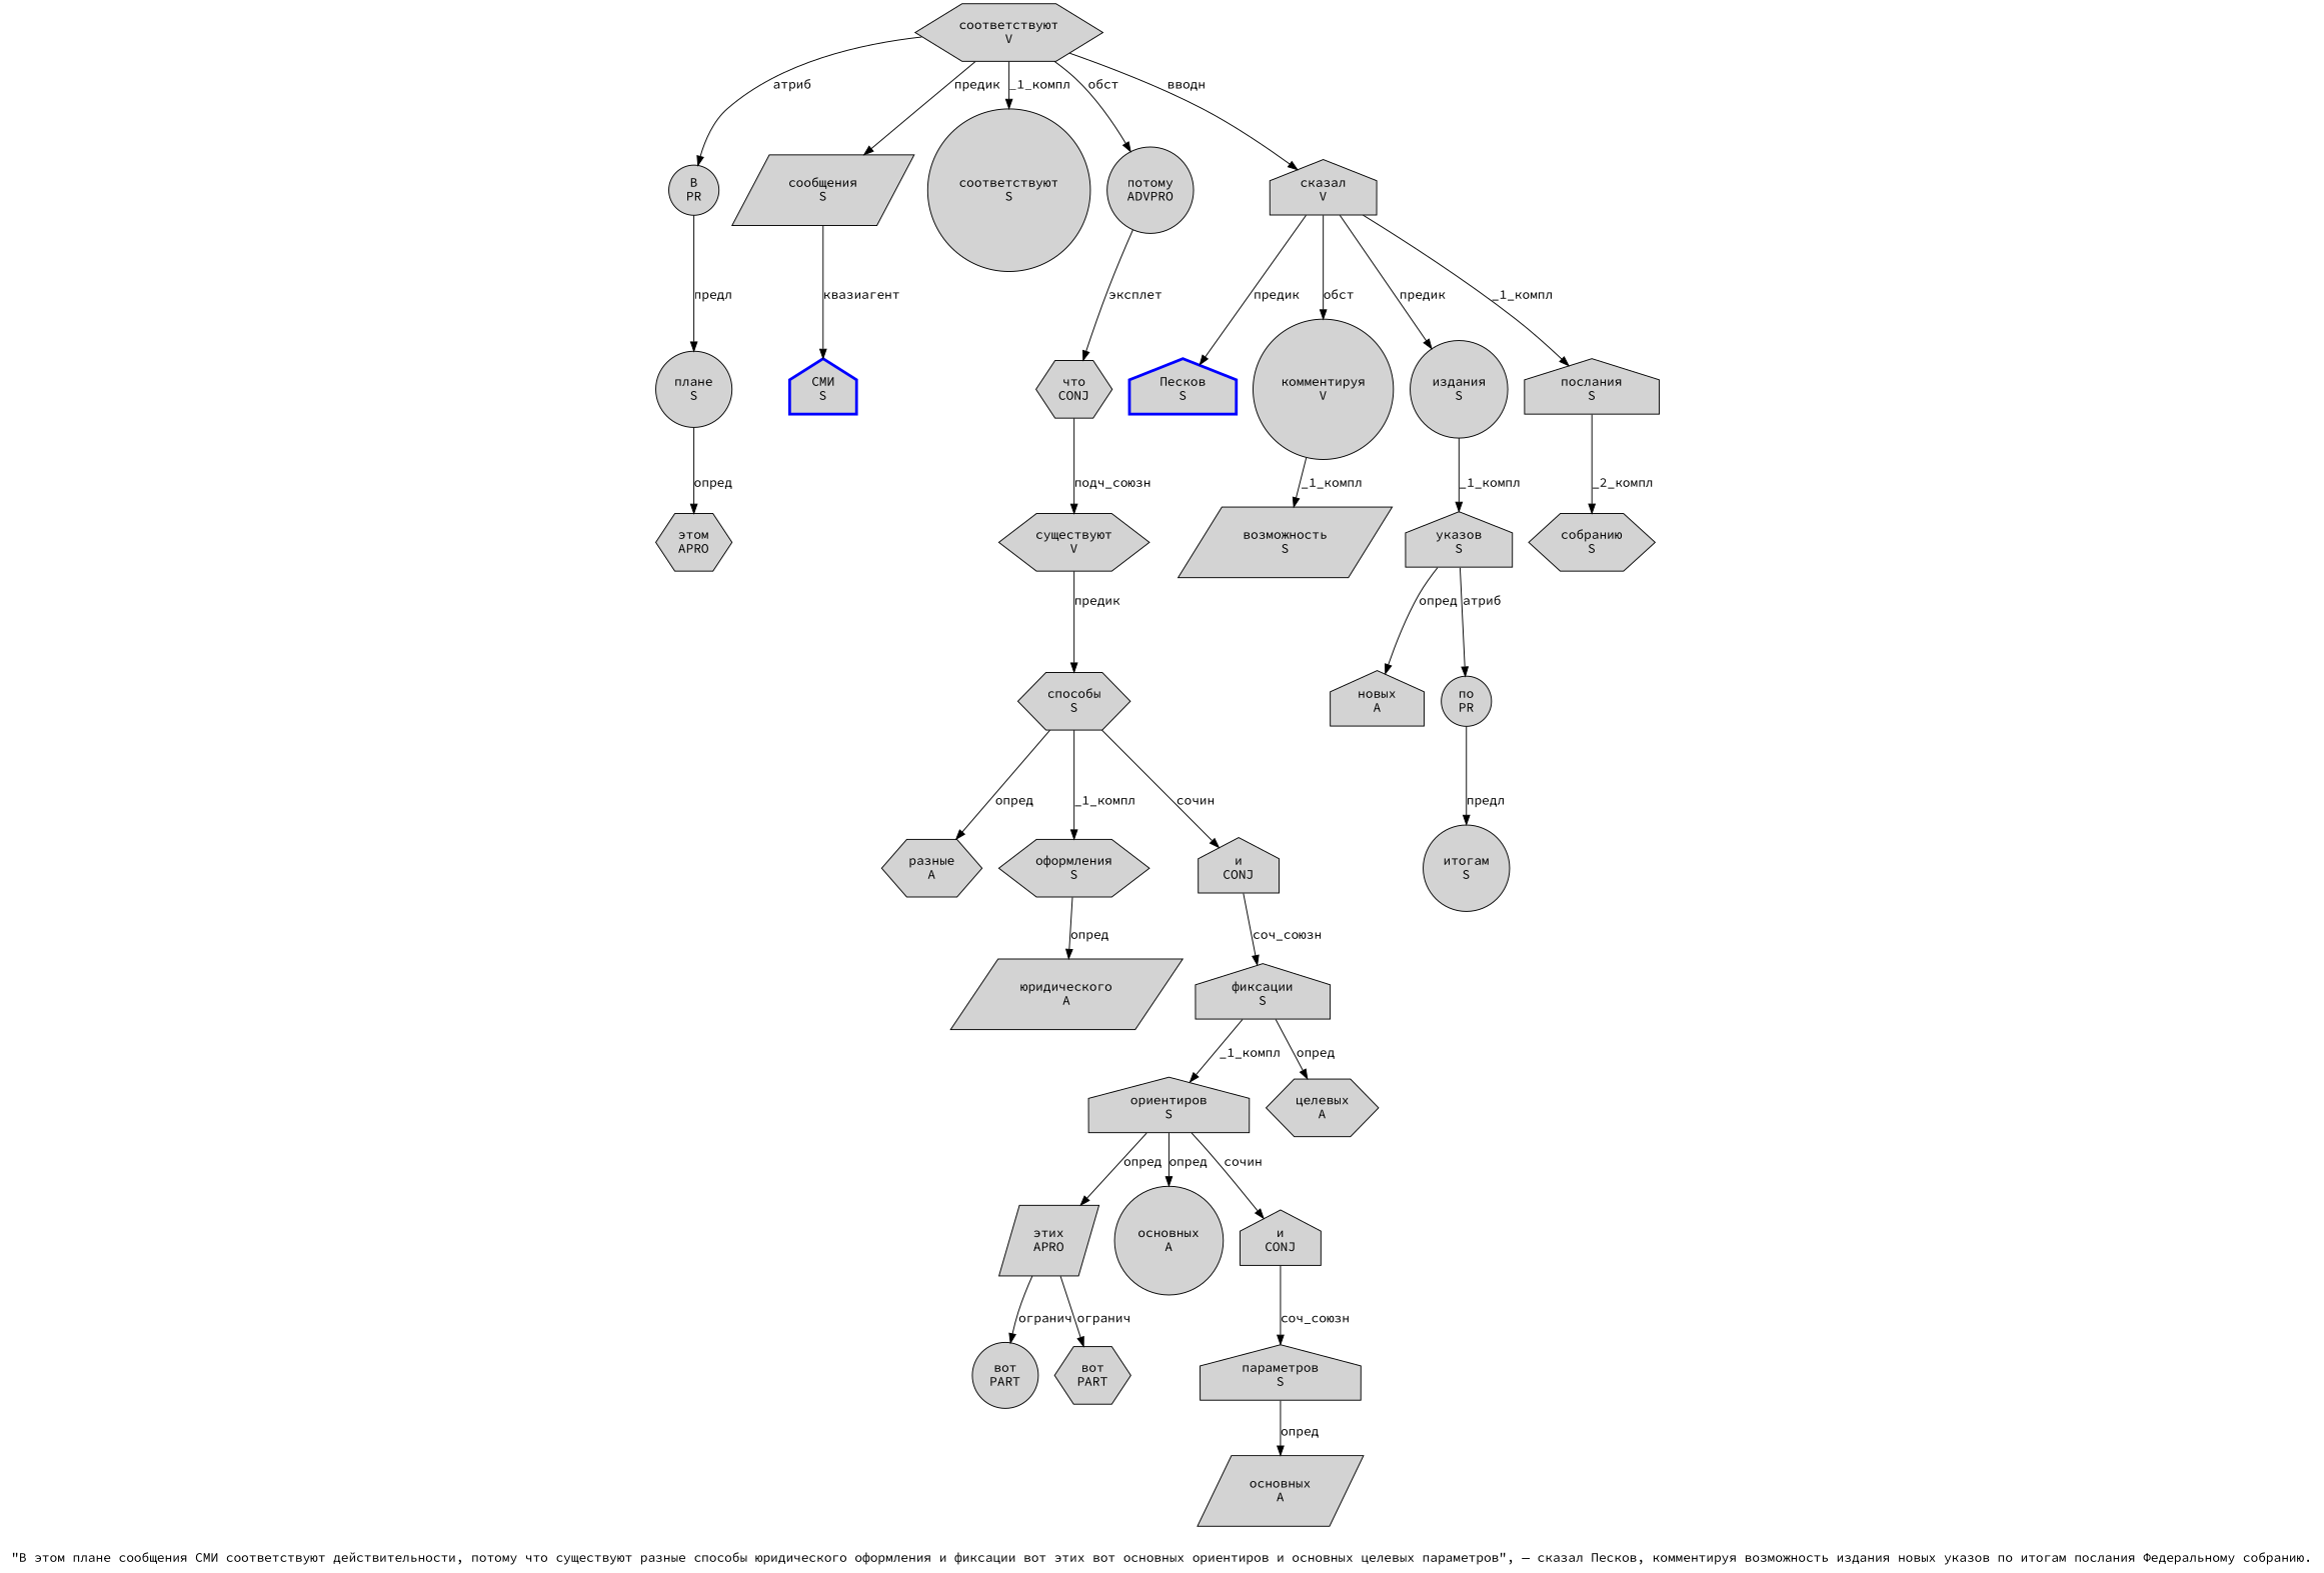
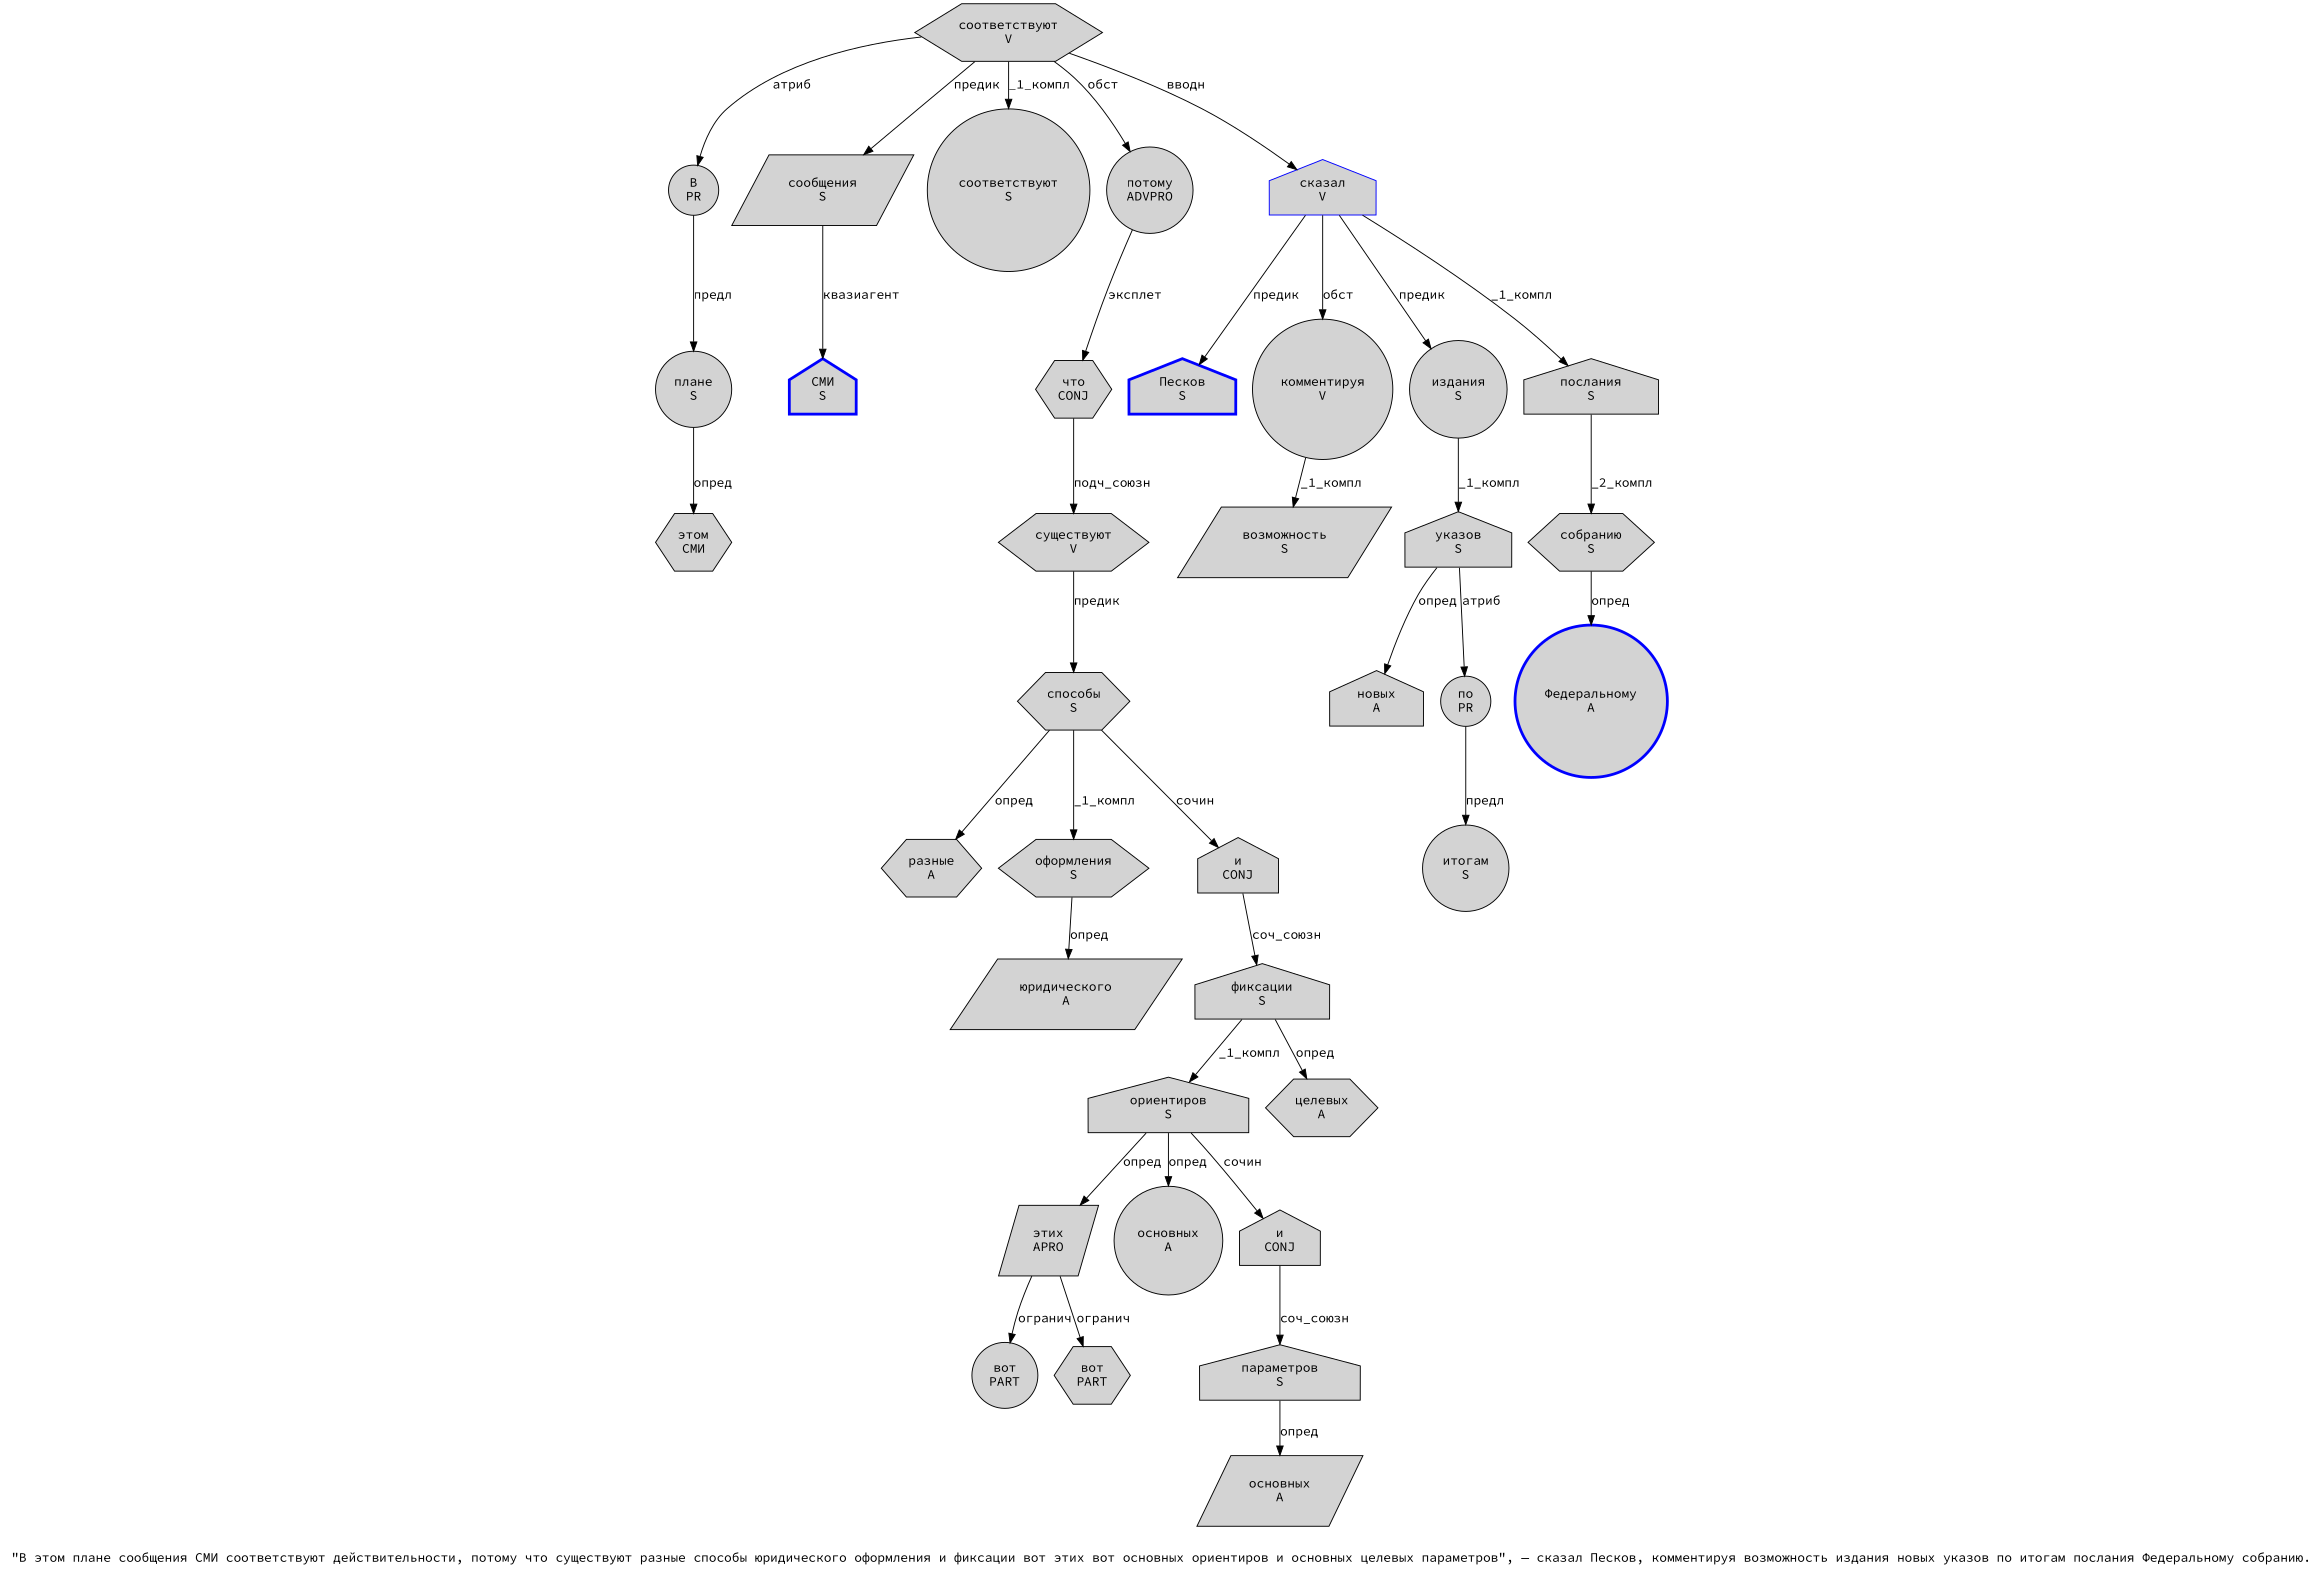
  digraph {
    fontname="Source Code Pro"
    label="\"В этом плане сообщения СМИ соответствуют действительности, потому что существуют разные способы юридического оформления и фиксации вот этих вот основных ориентиров и основных целевых параметров\", — сказал Песков, комментируя возможность издания новых указов по итогам послания Федеральному собранию."
    node [fillcolor=lightgray fontname="Source Code Pro" penwidth=1 shape=circle style=filled]
    edge [fontname="Source Code Pro"]
    n1 [label="В\nPR"]
    n2 [label="плане\nS"]
-   n3 [label="этом\nAPRO" shape=hexagon]
+   n3 [label="этом\nСМИ" shape=hexagon]
    n4 [label="сообщения\nS" shape=parallelogram]
    n5 [color=blue label="СМИ\nS" penwidth=3 shape=house]
    n6 [label="соответствуют\nV" shape=hexagon]
    n7 [label="соответствуют\nS"]
    n8 [label="потому\nADVPRO"]
-   n9 [label="сказал\nV" shape=house]
+   n9 [label="сказал\nV" shape=house color=blue]
    n10 [label="что\nCONJ" shape=hexagon]
    n11 [color=blue label="Песков\nS" penwidth=3 shape=house]
    n12 [label="комментируя\nV"]
    n13 [label="издания\nS"]
    n14 [label="послания\nS" shape=house]
    n15 [label="существуют\nV" shape=hexagon]
    n16 [label="способы\nS" shape=hexagon]
    n17 [label="разные\nA" shape=hexagon]
    n18 [label="оформления\nS" shape=hexagon]
    n19 [label="и\nCONJ" shape=house]
    n20 [label="юридического\nA" shape=parallelogram]
    n21 [label="фиксации\nS" shape=house]
    n22 [label="ориентиров\nS" shape=house]
    n23 [label="целевых\nA" shape=hexagon]
    n24 [label="этих\nAPRO" shape=parallelogram]
    n25 [label="основных\nA"]
    n26 [label="и\nCONJ" shape=house]
    n27 [label="вот\nPART"]
    n28 [label="вот\nPART" shape=hexagon]
    n29 [label="параметров\nS" shape=house]
    n30 [label="основных\nA" shape=parallelogram]
    n31 [label="возможность\nS" shape=parallelogram]
    n32 [label="указов\nS" shape=house]
    n33 [label="собранию\nS" shape=hexagon]
    n34 [label="новых\nA" shape=house]
    n35 [label="по\nPR"]
    n36 [label="итогам\nS"]
+   n37 [color=blue label="Федеральному\nA" penwidth=3]
    n1 -> n2 [label="предл"]
    n2 -> n3 [label="опред"]
    n4 -> n5 [label="квазиагент"]
    n6 -> n1 [label="атриб"]
    n6 -> n4 [label="предик"]
    n6 -> n7 [label="_1_компл"]
    n6 -> n8 [label="обст"]
    n6 -> n9 [label="вводн"]
    n8 -> n10 [label="эксплет"]
    n9 -> n11 [label="предик"]
    n9 -> n12 [label="обст"]
    n9 -> n13 [label="предик"]
    n9 -> n14 [label="_1_компл"]
    n10 -> n15 [label="подч_союзн"]
    n12 -> n31 [label="_1_компл"]
    n13 -> n32 [label="_1_компл"]
    n14 -> n33 [label="_2_компл"]
    n15 -> n16 [label="предик"]
    n16 -> n17 [label="опред"]
    n16 -> n18 [label="_1_компл"]
    n16 -> n19 [label="сочин"]
    n18 -> n20 [label="опред"]
    n19 -> n21 [label="соч_союзн"]
    n21 -> n22 [label="_1_компл"]
    n21 -> n23 [label="опред"]
    n22 -> n24 [label="опред"]
    n22 -> n25 [label="опред"]
    n22 -> n26 [label="сочин"]
    n24 -> n27 [label="огранич"]
    n24 -> n28 [label="огранич"]
    n26 -> n29 [label="соч_союзн"]
    n29 -> n30 [label="опред"]
    n32 -> n34 [label="опред"]
    n32 -> n35 [label="атриб"]
+   n33 -> n37 [label="опред"]
    n35 -> n36 [label="предл"]
  }
